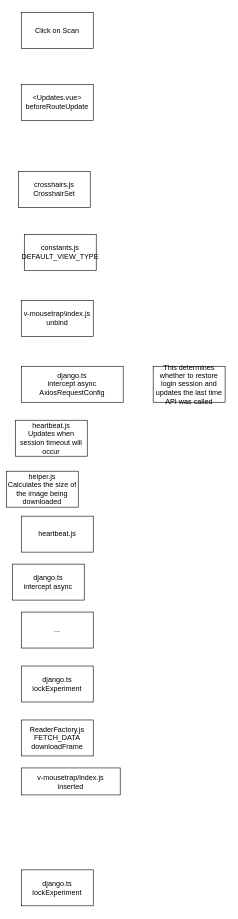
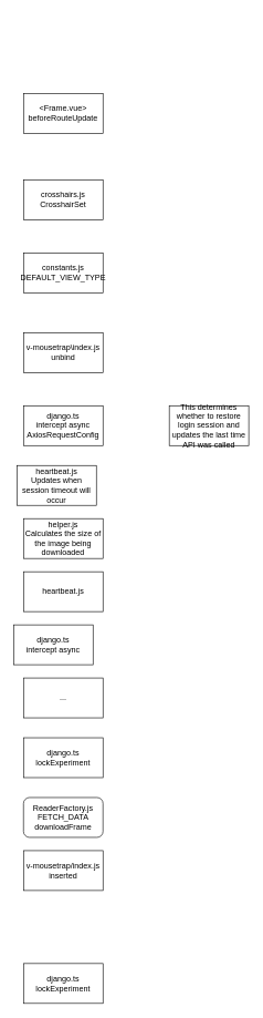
  <mxCell id="0" />
  <mxCell id="1" parent="0" />
- <mxCell id="2" value="Click on Scan" style="rounded=0;whiteSpace=wrap;html=1;" vertex="1" parent="1"><mxGeometry x="35" y="20" width="120" height="60" as="geometry" /></mxCell>
- <mxCell id="3" value="&amp;lt;Updates.vue&amp;gt;&lt;br&gt;beforeRouteUpdate" style="rounded=0;whiteSpace=wrap;html=1;" vertex="1" parent="1"><mxGeometry x="35" y="140" width="120" height="60" as="geometry" /></mxCell>
- <mxCell id="4" value="crosshairs.js&lt;br&gt;CrosshairSet" style="rounded=0;whiteSpace=wrap;html=1;" vertex="1" parent="1"><mxGeometry x="30" y="285" width="120" height="60" as="geometry" /></mxCell>
- <mxCell id="5" value="constants.js&lt;br&gt;DEFAULT_VIEW_TYPE" style="rounded=0;whiteSpace=wrap;html=1;" vertex="1" parent="1"><mxGeometry x="40" y="390" width="120" height="60" as="geometry" /></mxCell>
+ <mxCell id="3" value="&amp;lt;Frame.vue&amp;gt;&lt;br&gt;beforeRouteUpdate" style="rounded=0;whiteSpace=wrap;html=1;" vertex="1" parent="1"><mxGeometry x="35" y="140" width="120" height="60" as="geometry" /></mxCell>
+ <mxCell id="4" value="crosshairs.js&lt;br&gt;CrosshairSet" style="rounded=0;whiteSpace=wrap;html=1;" vertex="1" parent="1"><mxGeometry x="35" y="270" width="120" height="60" as="geometry" /></mxCell>
+ <mxCell id="5" value="constants.js&lt;br&gt;DEFAULT_VIEW_TYPE" style="rounded=0;whiteSpace=wrap;html=1;" vertex="1" parent="1"><mxGeometry x="35" y="380" width="120" height="60" as="geometry" /></mxCell>
  <mxCell id="6" value="v-mousetrap\index.js&lt;br&gt;unbind" style="rounded=0;whiteSpace=wrap;html=1;" vertex="1" parent="1"><mxGeometry x="35" y="500" width="120" height="60" as="geometry" /></mxCell>
- <mxCell id="7" value="django.ts&lt;br&gt;intercept async AxiosRequestConfig" style="rounded=0;whiteSpace=wrap;html=1;" vertex="1" parent="1"><mxGeometry x="35" y="610" width="170" height="60" as="geometry" /></mxCell>
+ <mxCell id="7" value="django.ts&lt;br&gt;intercept async AxiosRequestConfig" style="rounded=0;whiteSpace=wrap;html=1;" vertex="1" parent="1"><mxGeometry x="35" y="610" width="120" height="60" as="geometry" /></mxCell>
  <mxCell id="8" value="This determines whether to restore login session and updates the last time API was called" style="rounded=0;whiteSpace=wrap;html=1;" vertex="1" parent="1"><mxGeometry x="255" y="610" width="120" height="60" as="geometry" /></mxCell>
  <mxCell id="9" value="heartbeat.js&lt;br&gt;Updates when session timeout will occur" style="rounded=0;whiteSpace=wrap;html=1;" vertex="1" parent="1"><mxGeometry x="25" y="700" width="120" height="60" as="geometry" /></mxCell>
- <mxCell id="10" value="helper.js&lt;br&gt;Calculates the size of the image being downloaded" style="rounded=0;whiteSpace=wrap;html=1;" vertex="1" parent="1"><mxGeometry x="10" y="785" width="120" height="60" as="geometry" /></mxCell>
+ <mxCell id="10" value="helper.js&lt;br&gt;Calculates the size of the image being downloaded" style="rounded=0;whiteSpace=wrap;html=1;" vertex="1" parent="1"><mxGeometry x="35" y="780" width="120" height="60" as="geometry" /></mxCell>
  <mxCell id="11" value="heartbeat.js" style="rounded=0;whiteSpace=wrap;html=1;" vertex="1" parent="1"><mxGeometry x="35" y="860" width="120" height="60" as="geometry" /></mxCell>
  <mxCell id="12" value="django.ts&lt;br&gt;intercept async" style="rounded=0;whiteSpace=wrap;html=1;" vertex="1" parent="1"><mxGeometry x="20" y="940" width="120" height="60" as="geometry" /></mxCell>
  <mxCell id="13" value="..." style="rounded=0;whiteSpace=wrap;html=1;" vertex="1" parent="1"><mxGeometry x="35" y="1020" width="120" height="60" as="geometry" /></mxCell>
  <mxCell id="14" value="django.ts&lt;br&gt;lockExperiment" style="rounded=0;whiteSpace=wrap;html=1;" vertex="1" parent="1"><mxGeometry x="35" y="1110" width="120" height="60" as="geometry" /></mxCell>
- <mxCell id="15" value="ReaderFactory.js&lt;br&gt;FETCH_DATA&lt;br&gt;downloadFrame" style="rounded=0;whiteSpace=wrap;html=1;" vertex="1" parent="1"><mxGeometry x="35" y="1200" width="120" height="60" as="geometry" /></mxCell>
- <mxCell id="16" value="v-mousetrap/index.js&lt;br&gt;inserted" style="rounded=0;whiteSpace=wrap;html=1;" vertex="1" parent="1"><mxGeometry x="35" y="1280" width="165" height="45" as="geometry" /></mxCell>
+ <mxCell id="15" value="ReaderFactory.js&lt;br&gt;FETCH_DATA&lt;br&gt;downloadFrame" style="whiteSpace=wrap;html=1;rounded=1;" vertex="1" parent="1"><mxGeometry x="35" y="1200" width="120" height="60" as="geometry" /></mxCell>
+ <mxCell id="16" value="v-mousetrap/index.js&lt;br&gt;inserted" style="rounded=0;whiteSpace=wrap;html=1;" vertex="1" parent="1"><mxGeometry x="35" y="1280" width="120" height="60" as="geometry" /></mxCell>
  <mxCell id="17" value="django.ts&lt;br&gt;lockExperiment" style="rounded=0;whiteSpace=wrap;html=1;" vertex="1" parent="1"><mxGeometry x="35" y="1450" width="120" height="60" as="geometry" /></mxCell>
